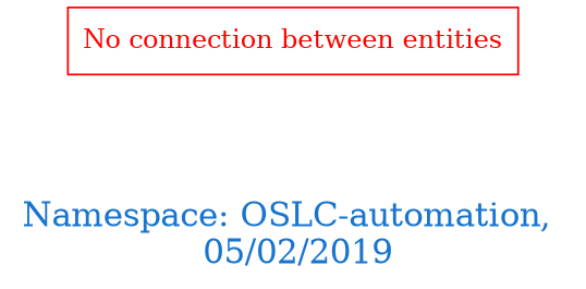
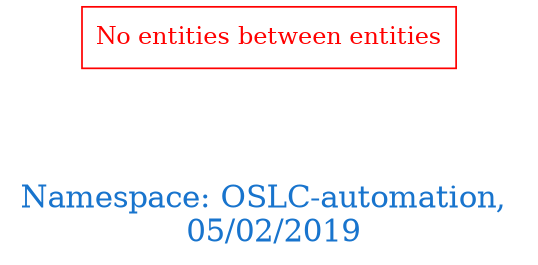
  digraph {
    fontcolor=dodgerblue3
    fontsize=18
    label="\n\n\nNamespace: OSLC-automation, \n 05/02/2019"
    rankdir=LR
-   "No connection between entities" [color=red fontcolor=red shape=polygon]
+   "No connection between entities" [color=red fontcolor=red shape=polygon label="No entities between entities"]
  }
